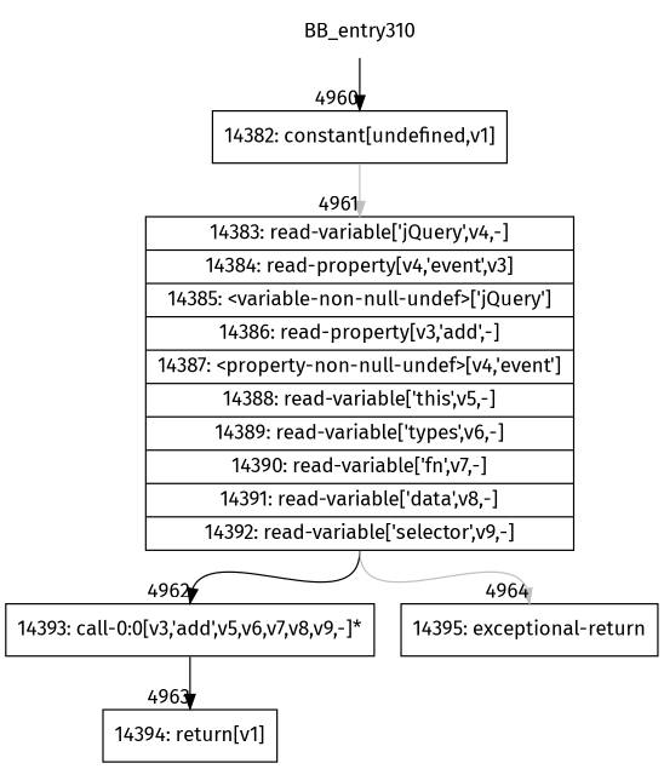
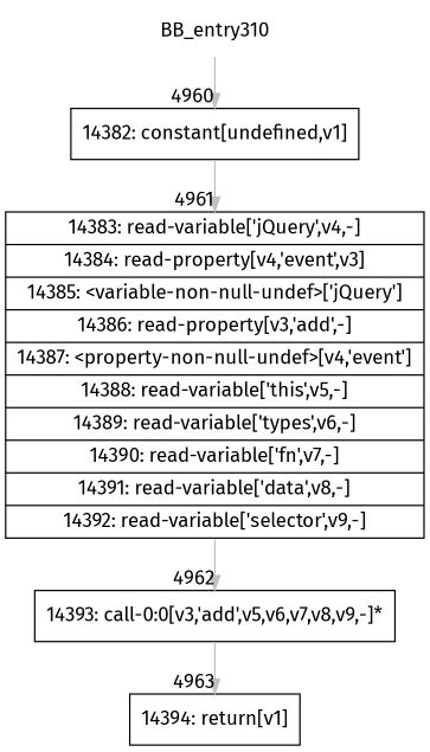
  digraph {
    fontname="Fira Sans"
    rankdir=TD
    node [fontname="Fira Sans" shape=record]
    edge [fontname="Fira Sans" headport=n tailport=s]
    n1 [label=BB_entry310 shape=none]
    n2 [label="{14382: constant[undefined,v1]}"]
    n3 [label="{14383: read-variable['jQuery',v4,-]|14384: read-property[v4,'event',v3]|14385: \<variable-non-null-undef\>['jQuery']|14386: read-property[v3,'add',-]|14387: \<property-non-null-undef\>[v4,'event']|14388: read-variable['this',v5,-]|14389: read-variable['types',v6,-]|14390: read-variable['fn',v7,-]|14391: read-variable['data',v8,-]|14392: read-variable['selector',v9,-]}"]
    n4 [label="{14393: call-0:0[v3,'add',v5,v6,v7,v8,v9,-]*}"]
-   n5 [label="{14395: exceptional-return}"]
    n6 [label="{14394: return[v1]}"]
-   n1 -> n2 [headlabel="    4960"]
+   n1 -> n2 [headlabel="    4960" color=gray]
    n2 -> n3 [color=gray headlabel="      4961"]
-   n3 -> n4 [headlabel="      4962"]
-   n3 -> n5 [color=gray headlabel="      4964"]
-   n4 -> n6 [headlabel="      4963"]
+   n3 -> n4 [headlabel="      4962" color=gray]
+   n4 -> n6 [headlabel="      4963" color=gray]
  }
